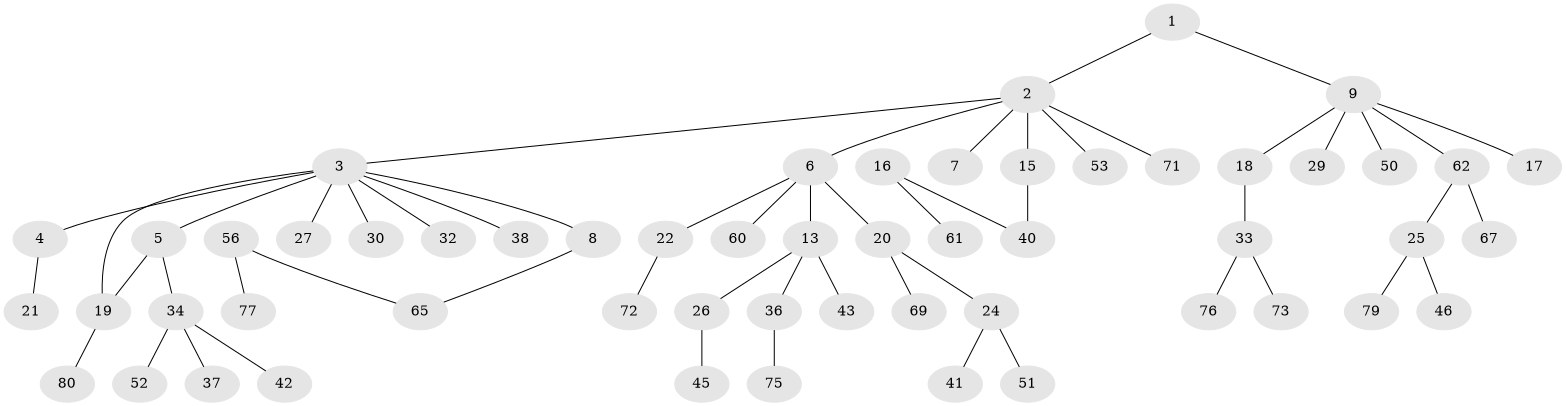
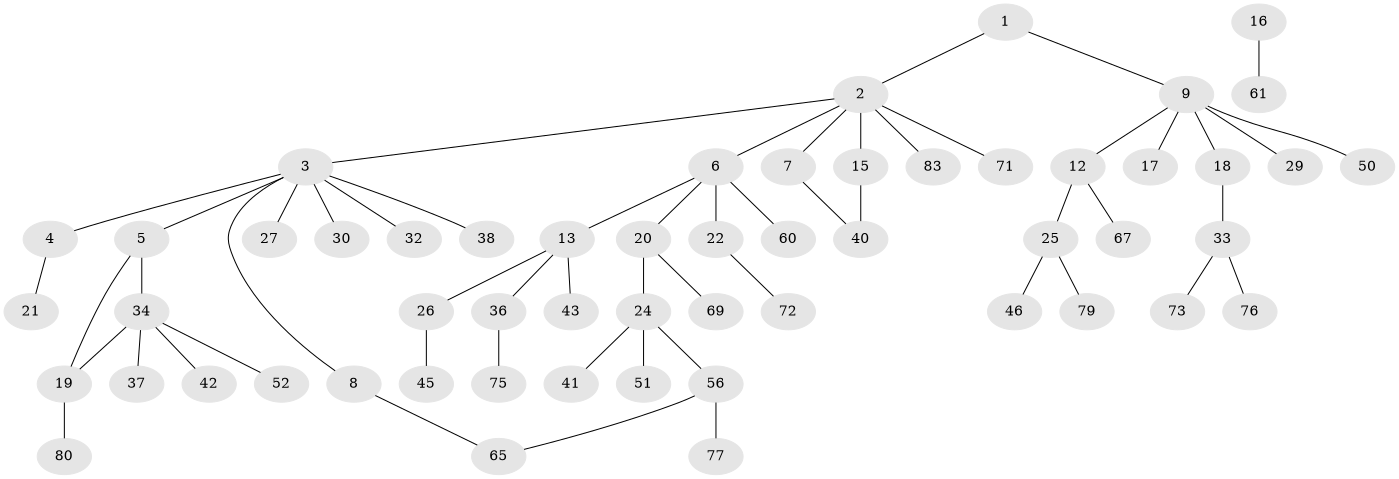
  graph {
    node [color=gray90 style=filled]
    2 [super="+28"]
    3 [super="+14"]
    6 [super="+10"]
    7 [super="+54"]
    15 [super="+81"]
-   53
+   53 [label=83]
    71
    1
    9 [super="+11"]
-   12 [super="+55" label=62]
+   12 [super="+55"]
    17 [super="+74"]
    18
    29
    50
    4
    5
    8
    19 [super="+47"]
    27
    30 [super="+31"]
    32 [super="+59"]
    38
    13 [super="+23"]
    20 [super="+66"]
    22
    60
    40 [super="+57"]
    21
    34 [super="+35"]
    65 [super="+68"]
    80
    16 [super="+62"]
    61
    37
    42 [super="+48"]
    52
    26 [super="+64"]
    36 [super="+49"]
    43 [super="+58"]
    24 [super="+39"]
    69
    72
    25 [super="+44"]
    67
    33 [super="+70"]
    46
    79
    45 [super="+63"]
    75
    73
    76
    41
    51
    56
    77
    2 -- 3
    2 -- 6
    2 -- 7
    2 -- 15
    2 -- 53
    2 -- 71
    3 -- 4
    3 -- 5
    3 -- 8
-   3 -- 19 [weight=2]
+   34 -- 19 [weight=2]
    3 -- 27
    3 -- 30
    3 -- 32
    3 -- 38
    6 -- 13
    6 -- 20
    6 -- 22
    6 -- 60
    15 -- 40
    1 -- 2
    1 -- 9
    9 -- 12
    9 -- 17
    9 -- 18
    9 -- 29
    9 -- 50
    12 -- 25
    12 -- 67
    18 -- 33
    4 -- 21
    5 -- 19
    5 -- 34
    8 -- 65
    19 -- 80
    13 -- 26
    13 -- 36
    13 -- 43
    20 -- 24
    20 -- 69
    22 -- 72
    34 -- 37
    34 -- 42
    34 -- 52
-   16 -- 40
+   7 -- 40
    16 -- 61
    26 -- 45
    36 -- 75
    24 -- 41
    24 -- 51
+   24 -- 56
    25 -- 46
    25 -- 79
    33 -- 73
    33 -- 76
    56 -- 65
    56 -- 77
  }
